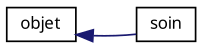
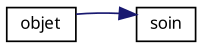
  digraph {
    rankdir=LR
    fontname="Noto Sans"
    node [color=black fillcolor=white fontname="Noto Sans" fontsize=10 shape=record style=filled]
    n1 [height=0.2 label=objet width=0.4]
    n2 [height=0.2 label=soin width=0.4]
-   n1 -> n2 [color=midnightblue dir=back fontname="Noto Sans" fontsize=10 labelfontname=Helvetica labelfontsize=10 style=solid]
+   n2 -> n1 [color=midnightblue dir=back fontname="Noto Sans" fontsize=10 labelfontname=Helvetica labelfontsize=10 style=solid]
  }
